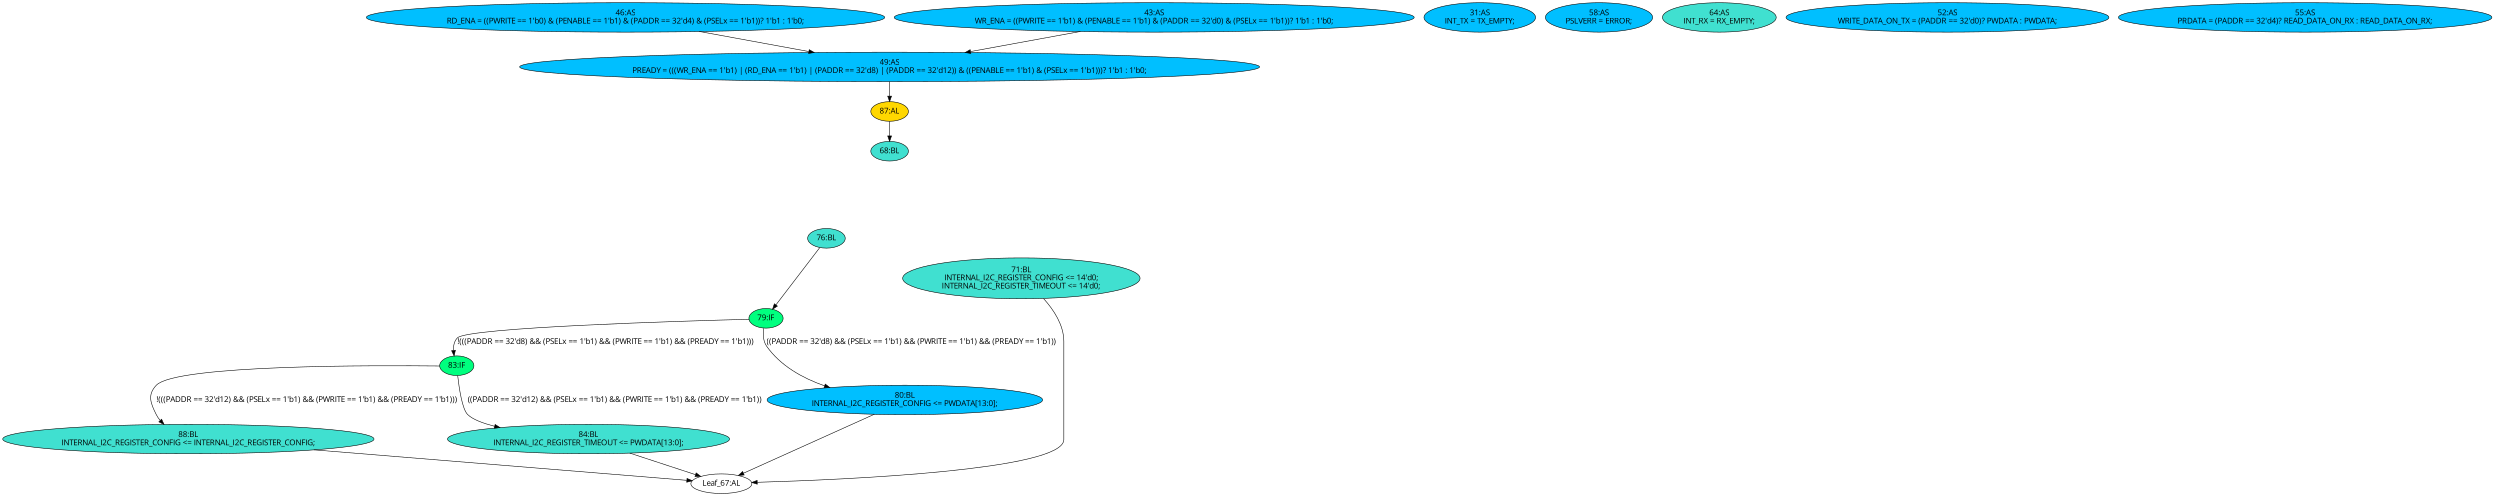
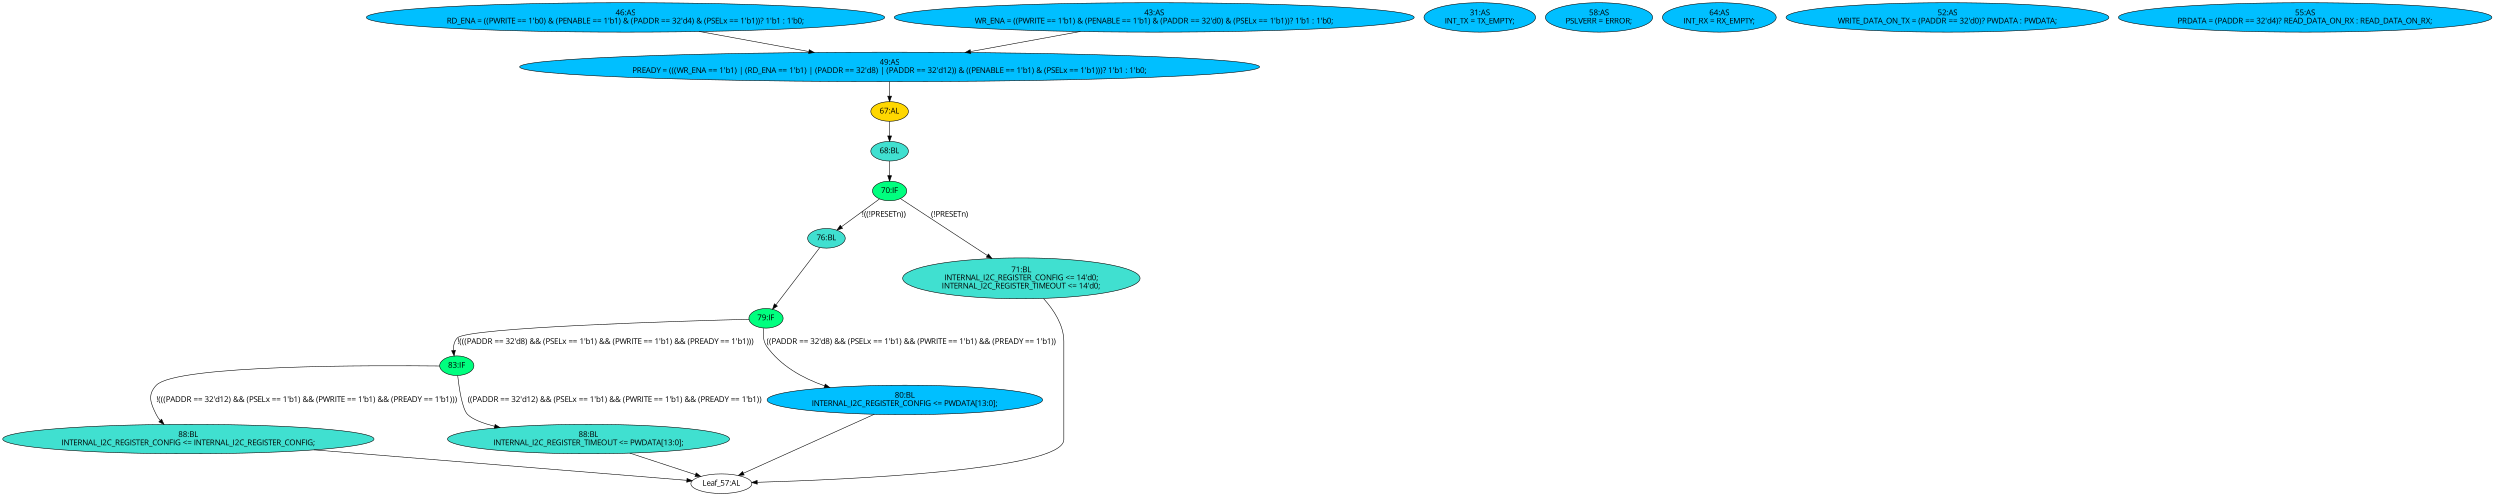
  strict digraph {
    fontname="Open Sans"
    node [fillcolor=deepskyblue fontname="Open Sans" statements="[]" style=filled typ=Assign]
    edge [cond="[]" fontname="Open Sans" lineno=None]
    n1 [ast="<pyverilog.vparser.ast.IfStatement object at 0x7fe42d3c2d10>" fillcolor=springgreen label="79:IF" typ=IfStatement]
    n2 [ast="<pyverilog.vparser.ast.IfStatement object at 0x7fe42d346410>" fillcolor=springgreen label="83:IF" typ=IfStatement]
    n3 [ast="<pyverilog.vparser.ast.Block object at 0x7fe42d3c2a50>" label="80:BL\nINTERNAL_I2C_REGISTER_CONFIG <= PWDATA[13:0];" statements="[<pyverilog.vparser.ast.NonblockingSubstitution object at 0x7fe42d3c2c50>]" typ=Block]
    n4 [ast="<pyverilog.vparser.ast.Block object at 0x7fe42d346450>" fillcolor=turquoise label="88:BL\nINTERNAL_I2C_REGISTER_CONFIG <= INTERNAL_I2C_REGISTER_CONFIG;" statements="[<pyverilog.vparser.ast.NonblockingSubstitution object at 0x7fe42d346590>]" typ=Block]
-   n5 [ast="<pyverilog.vparser.ast.Block object at 0x7fe42d346190>" fillcolor=turquoise label="84:BL\nINTERNAL_I2C_REGISTER_TIMEOUT <= PWDATA[13:0];" statements="[<pyverilog.vparser.ast.NonblockingSubstitution object at 0x7fe42d346390>]" typ=Block]
-   n6 [def_var="['INTERNAL_I2C_REGISTER_TIMEOUT', 'INTERNAL_I2C_REGISTER_CONFIG']" label="Leaf_67:AL" fillcolor="" statements="" style="" typ=""]
+   n5 [ast="<pyverilog.vparser.ast.Block object at 0x7fe42d346190>" fillcolor=turquoise label="88:BL\nINTERNAL_I2C_REGISTER_TIMEOUT <= PWDATA[13:0];" statements="[<pyverilog.vparser.ast.NonblockingSubstitution object at 0x7fe42d346390>]" typ=Block]
+   n6 [def_var="['INTERNAL_I2C_REGISTER_TIMEOUT', 'INTERNAL_I2C_REGISTER_CONFIG']" label="Leaf_57:AL" fillcolor="" statements="" style="" typ=""]
    n7 [ast="<pyverilog.vparser.ast.Assign object at 0x7fe42d3c3ed0>" def_var="['INT_TX']" label="31:AS\nINT_TX = TX_EMPTY;" use_var="['TX_EMPTY']"]
+   n8 [ast="<pyverilog.vparser.ast.IfStatement object at 0x7fe42d3c2510>" fillcolor=springgreen label="70:IF" typ=IfStatement]
    n9 [ast="<pyverilog.vparser.ast.Block object at 0x7fe42d3c25d0>" fillcolor=turquoise label="76:BL" typ=Block]
    n10 [ast="<pyverilog.vparser.ast.Block object at 0x7fe42d3c23d0>" fillcolor=turquoise label="71:BL\nINTERNAL_I2C_REGISTER_CONFIG <= 14'd0;\nINTERNAL_I2C_REGISTER_TIMEOUT <= 14'd0;" statements="[<pyverilog.vparser.ast.NonblockingSubstitution object at 0x7fe42d3c2410>, <pyverilog.vparser.ast.NonblockingSubstitution object at 0x7fe42d3c2550>]" typ=Block]
    n11 [ast="<pyverilog.vparser.ast.Assign object at 0x7fe42d3c3d90>" def_var="['PSLVERR']" label="58:AS\nPSLVERR = ERROR;" use_var="['ERROR']"]
    n12 [ast="<pyverilog.vparser.ast.Block object at 0x7fe42d3c2210>" fillcolor=turquoise label="68:BL" typ=Block]
-   n13 [ast="<pyverilog.vparser.ast.Always object at 0x7fe42d3c21d0>" clk_sens=True fillcolor=gold label="87:AL" sens="['PCLK']" typ=Always use_var="['PWDATA', 'PWRITE', 'PSELx', 'PREADY', 'PADDR', 'PRESETn', 'INTERNAL_I2C_REGISTER_CONFIG']"]
+   n13 [ast="<pyverilog.vparser.ast.Always object at 0x7fe42d3c21d0>" clk_sens=True fillcolor=gold label="67:AL" sens="['PCLK']" typ=Always use_var="['PWDATA', 'PWRITE', 'PSELx', 'PREADY', 'PADDR', 'PRESETn', 'INTERNAL_I2C_REGISTER_CONFIG']"]
    n14 [ast="<pyverilog.vparser.ast.Assign object at 0x7fe42d3c3650>" def_var="['PREADY']" label="49:AS\nPREADY = (((WR_ENA == 1'b1) | (RD_ENA == 1'b1) | (PADDR == 32'd8) | (PADDR == 32'd12)) & ((PENABLE == 1'b1) & (PSELx == 1'b1)))? 1'b1 : 1'b0;" use_var="['WR_ENA', 'RD_ENA', 'PADDR', 'PADDR', 'PENABLE', 'PSELx']"]
-   n15 [ast="<pyverilog.vparser.ast.Assign object at 0x7fe42d3c2050>" def_var="['INT_RX']" fillcolor=turquoise label="64:AS\nINT_RX = RX_EMPTY;" use_var="['RX_EMPTY']"]
+   n15 [ast="<pyverilog.vparser.ast.Assign object at 0x7fe42d3c2050>" def_var="['INT_RX']" label="64:AS\nINT_RX = RX_EMPTY;" use_var="['RX_EMPTY']"]
    n16 [ast="<pyverilog.vparser.ast.Assign object at 0x7fe42cf85c90>" def_var="['RD_ENA']" label="46:AS\nRD_ENA = ((PWRITE == 1'b0) & (PENABLE == 1'b1) & (PADDR == 32'd4) & (PSELx == 1'b1))? 1'b1 : 1'b0;" use_var="['PWRITE', 'PENABLE', 'PADDR', 'PSELx']"]
    n17 [ast="<pyverilog.vparser.ast.Assign object at 0x7fe42d3c3950>" def_var="['WRITE_DATA_ON_TX']" label="52:AS\nWRITE_DATA_ON_TX = (PADDR == 32'd0)? PWDATA : PWDATA;" use_var="['PADDR', 'PWDATA', 'PWDATA']"]
    n18 [ast="<pyverilog.vparser.ast.Assign object at 0x7fe42cf85b50>" def_var="['WR_ENA']" label="43:AS\nWR_ENA = ((PWRITE == 1'b1) & (PENABLE == 1'b1) & (PADDR == 32'd0) & (PSELx == 1'b1))? 1'b1 : 1'b0;" use_var="['PWRITE', 'PENABLE', 'PADDR', 'PSELx']"]
    n19 [ast="<pyverilog.vparser.ast.Assign object at 0x7fe42d3c3c10>" def_var="['PRDATA']" label="55:AS\nPRDATA = (PADDR == 32'd4)? READ_DATA_ON_RX : READ_DATA_ON_RX;" use_var="['PADDR', 'READ_DATA_ON_RX', 'READ_DATA_ON_RX']"]
    n1 -> n2 [cond="['PADDR', 'PSELx', 'PWRITE', 'PREADY']" label="!(((PADDR == 32'd8) && (PSELx == 1'b1) && (PWRITE == 1'b1) && (PREADY == 1'b1)))" lineno=79]
    n1 -> n3 [cond="['PADDR', 'PSELx', 'PWRITE', 'PREADY']" label="((PADDR == 32'd8) && (PSELx == 1'b1) && (PWRITE == 1'b1) && (PREADY == 1'b1))" lineno=79]
    n2 -> n4 [cond="['PADDR', 'PSELx', 'PWRITE', 'PREADY']" label="!(((PADDR == 32'd12) && (PSELx == 1'b1) && (PWRITE == 1'b1) && (PREADY == 1'b1)))" lineno=83]
    n2 -> n5 [cond="['PADDR', 'PSELx', 'PWRITE', 'PREADY']" label="((PADDR == 32'd12) && (PSELx == 1'b1) && (PWRITE == 1'b1) && (PREADY == 1'b1))" lineno=83]
    n3 -> n6
    n4 -> n6
    n5 -> n6
+   n8 -> n9 [cond="['PRESETn']" label="!((!PRESETn))" lineno=70]
+   n8 -> n10 [cond="['PRESETn']" label="(!PRESETn)" lineno=70]
    n9 -> n1
    n10 -> n6
+   n12 -> n8
    n13 -> n12
    n14 -> n13 [cond="" lineno=""]
    n16 -> n14 [cond="" lineno=""]
    n18 -> n14 [cond="" lineno=""]
  }
